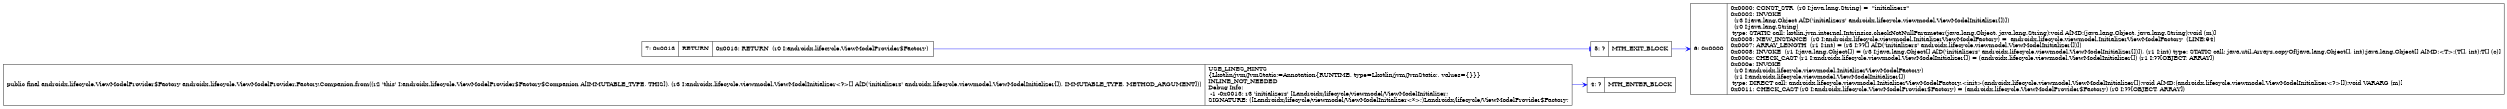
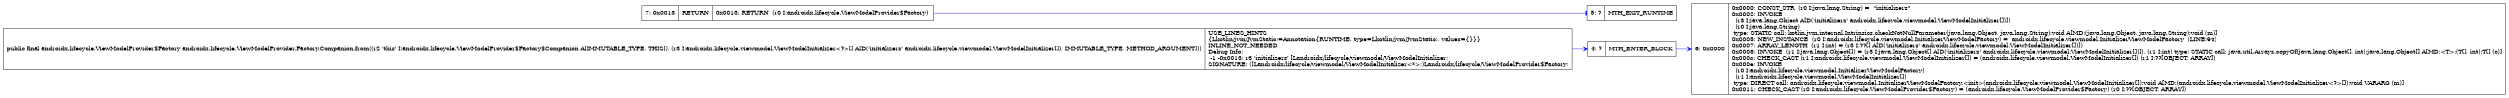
  digraph {
    rankdir=LR
    node [shape=record]
    edge [arrowhead=vee color=blue]
    n1 [label="{4\:\ ?|MTH_ENTER_BLOCK\l}"]
    n2 [label="{6\:\ 0x0000|0x0000: CONST_STR  (r0 I:java.lang.String) =  \"initializers\" \l0x0002: INVOKE  \l  (r3 I:java.lang.Object A[D('initializers' androidx.lifecycle.viewmodel.ViewModelInitializer[])])\l  (r0 I:java.lang.String)\l type: STATIC call: kotlin.jvm.internal.Intrinsics.checkNotNullParameter(java.lang.Object, java.lang.String):void A[MD:(java.lang.Object, java.lang.String):void (m)]\l0x0005: NEW_INSTANCE  (r0 I:androidx.lifecycle.viewmodel.InitializerViewModelFactory) =  androidx.lifecycle.viewmodel.InitializerViewModelFactory  (LINE:94)\l0x0007: ARRAY_LENGTH  (r1 I:int) = (r3 I:??[] A[D('initializers' androidx.lifecycle.viewmodel.ViewModelInitializer[])]) \l0x0008: INVOKE  (r1 I:java.lang.Object[]) = (r3 I:java.lang.Object[] A[D('initializers' androidx.lifecycle.viewmodel.ViewModelInitializer[])]), (r1 I:int) type: STATIC call: java.util.Arrays.copyOf(java.lang.Object[], int):java.lang.Object[] A[MD:\<T\>:(T[], int):T[] (c)]\l0x000c: CHECK_CAST (r1 I:androidx.lifecycle.viewmodel.ViewModelInitializer[]) = (androidx.lifecycle.viewmodel.ViewModelInitializer[]) (r1 I:??[OBJECT, ARRAY]) \l0x000e: INVOKE  \l  (r0 I:androidx.lifecycle.viewmodel.InitializerViewModelFactory)\l  (r1 I:androidx.lifecycle.viewmodel.ViewModelInitializer[])\l type: DIRECT call: androidx.lifecycle.viewmodel.InitializerViewModelFactory.\<init\>(androidx.lifecycle.viewmodel.ViewModelInitializer[]):void A[MD:(androidx.lifecycle.viewmodel.ViewModelInitializer\<?\>[]):void VARARG (m)]\l0x0011: CHECK_CAST (r0 I:androidx.lifecycle.ViewModelProvider$Factory) = (androidx.lifecycle.ViewModelProvider$Factory) (r0 I:??[OBJECT, ARRAY]) \l}"]
    n3 [label="{7\:\ 0x0013|RETURN\l|0x0013: RETURN  (r0 I:androidx.lifecycle.ViewModelProvider$Factory) \l}"]
-   n4 [label="{5\:\ ?|MTH_EXIT_BLOCK\l}"]
+   n4 [label="{5\:\ ?|MTH_EXIT_RUNTIME\l}"]
    n5 [label="{public final androidx.lifecycle.ViewModelProvider$Factory androidx.lifecycle.ViewModelProvider.Factory.Companion.from((r2 'this' I:androidx.lifecycle.ViewModelProvider$Factory$Companion A[IMMUTABLE_TYPE, THIS]), (r3 I:androidx.lifecycle.viewmodel.ViewModelInitializer\<?\>[] A[D('initializers' androidx.lifecycle.viewmodel.ViewModelInitializer[]), IMMUTABLE_TYPE, METHOD_ARGUMENT]))  | USE_LINES_HINTS\l\{Lkotlin\/jvm\/JvmStatic;=Annotation\{RUNTIME, type=Lkotlin\/jvm\/JvmStatic;, values=\{\}\}\}\lINLINE_NOT_NEEDED\lDebug Info:\l  \-1 \-0x0013: r3 'initializers' [Landroidx\/lifecycle\/viewmodel\/ViewModelInitializer;\lSIGNATURE: ([Landroidx\/lifecycle\/viewmodel\/ViewModelInitializer\<*\>;)Landroidx\/lifecycle\/ViewModelProvider$Factory;\l}"]
-   n4 -> n2
+   n1 -> n2
    n3 -> n4 [arrowhead=tee]
    n5 -> n1
  }
